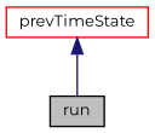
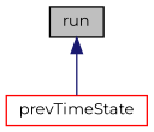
  digraph {
    rankdir=TB
    fontname=Montserrat
    node [fontname=Montserrat fontsize=10 shape=record]
    n1 [color=black fillcolor=grey75 fontcolor=black height=0.2 label=run style=filled width=0.4]
    n2 [color=red height=0.2 label=prevTimeState width=0.4]
-   n2 -> n1 [color=midnightblue dir=back fontname=Montserrat fontsize=10 labelfontname=Helvetica labelfontsize=10 style=solid]
+   n1 -> n2 [color=midnightblue dir=back fontname=Montserrat fontsize=10 labelfontname=Helvetica labelfontsize=10 style=solid]
  }
